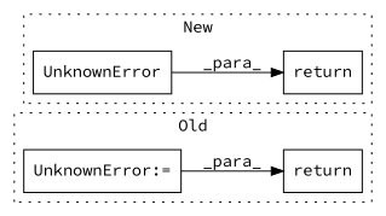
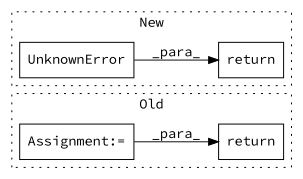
  digraph {
    rankdir=LR
    fontname="Source Code Pro"
    node [a=41 l=7 shape=box fontname="Source Code Pro"]
    edge [fontname="Source Code Pro"]
    n1 [label=return s=2842]
-   n2 [a=7 l=1 label="UnknownError:=" s=2668]
+   n2 [a=7 l=1 label="Assignment:=" s=2668]
    n3 [a=32 l="13,1" label=UnknownError s="2666,2693"]
    n4 [label=return s=2659]
    subgraph cluster_1 {
      label=Old
      style=dotted
      n1
      n2
    }
    subgraph cluster_2 {
      label=New
      style=dotted
      n3
      n4
    }
    n2 -> n1 [label=_para_]
    n3 -> n4 [label=_para_]
  }
